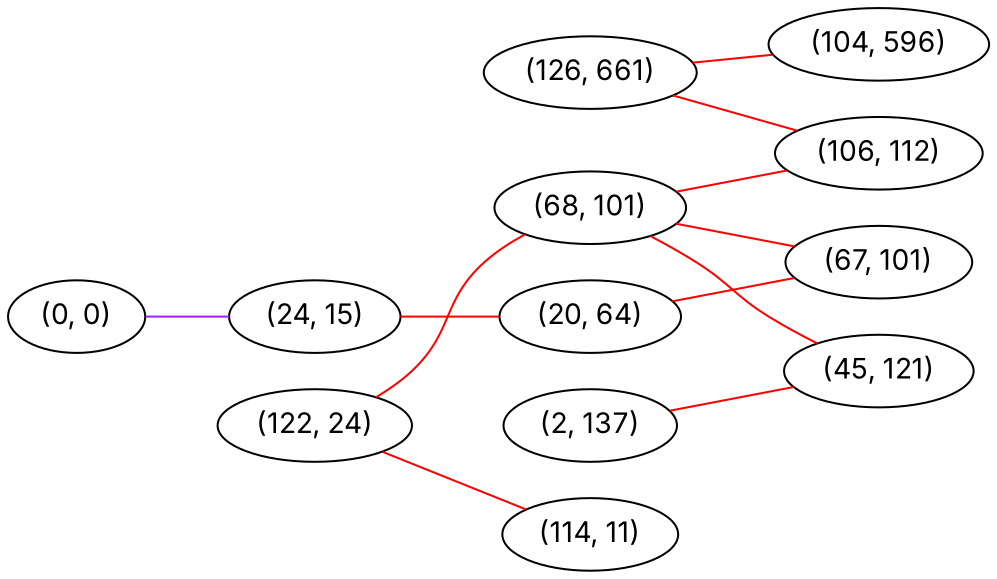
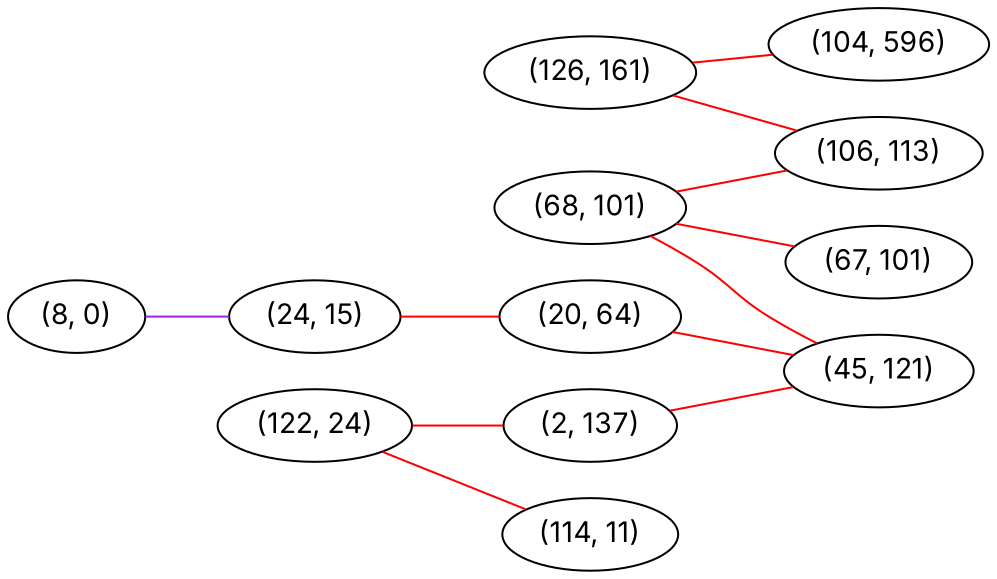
  graph {
    fontname=Inter
    rankdir=LR
    node [fontname=Inter]
    edge [color=red fontname=Inter weight=1]
    "(122, 24)"
    "(68, 101)"
    "(114, 11)"
-   "(106, 112)"
+   "(106, 112)" [label="(106, 113)"]
    "(45, 121)"
    "(67, 101)"
-   "(126, 161)" [label="(126, 661)"]
+   "(126, 161)"
    n8 [label="(104, 596)"]
-   "(0, 0)"
+   "(0, 0)" [label="(8, 0)"]
    "(24, 15)"
    n11 [label="(20, 64)"]
    "(2, 137)"
-   "(122, 24)" -- "(68, 101)"
+   "(122, 24)" -- "(2, 137)"
    "(122, 24)" -- "(114, 11)"
    "(68, 101)" -- "(106, 112)"
    "(68, 101)" -- "(45, 121)"
    "(68, 101)" -- "(67, 101)"
    "(126, 161)" -- "(106, 112)"
    "(126, 161)" -- n8
    "(0, 0)" -- "(24, 15)" [color=purple weight=4]
    "(24, 15)" -- n11
-   n11 -- "(67, 101)"
+   n11 -- "(45, 121)"
    "(2, 137)" -- "(45, 121)"
  }
